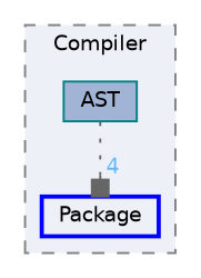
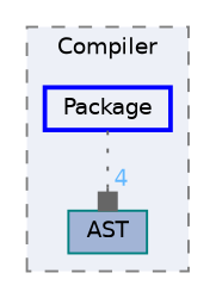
  digraph {
    compound=true
    node [fontname=Helvetica fontsize=10 shape=box]
    n1 [color=teal fillcolor="#a2b4d6" height=0.2 label=AST style=filled width=0.4]
    n2 [color=blue fillcolor="#edf0f7" height=0.2 label=Package style="filled,bold" width=0.4]
    subgraph cluster_1 {
      bgcolor="#edf0f7"
      fontname=Helvetica
      fontsize=10
      label=Compiler
      pencolor=grey50
      style="filled,dashed"
      n1
      n2
    }
-   n1 -> n2 [color=gray40 fontcolor=steelblue1 fontname=Helvetica fontsize=10 headlabel=4 labeldistance=1.5 labelfontname=Helvetica labelfontsize=10 style=dotted arrowhead=box]
+   n2 -> n1 [color=gray40 fontcolor=steelblue1 fontname=Helvetica fontsize=10 headlabel=4 labeldistance=1.5 labelfontname=Helvetica labelfontsize=10 style=dotted arrowhead=box]
  }
